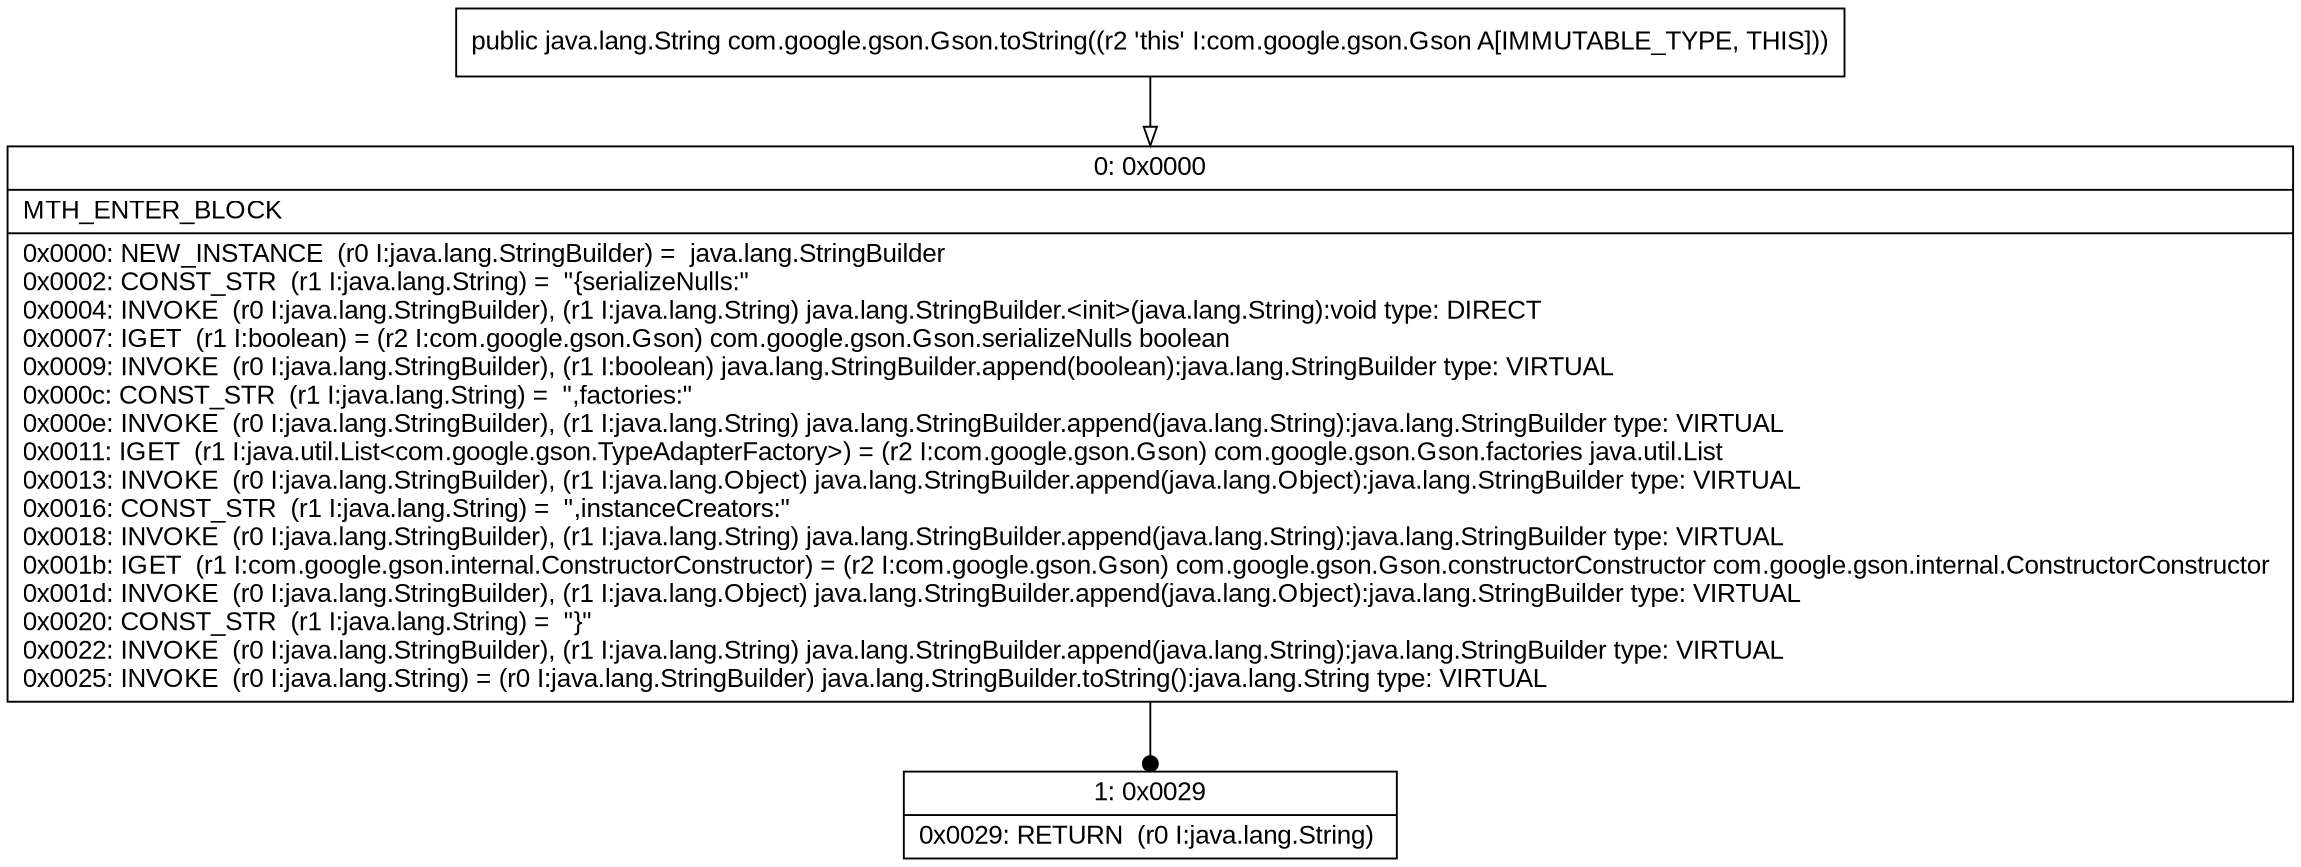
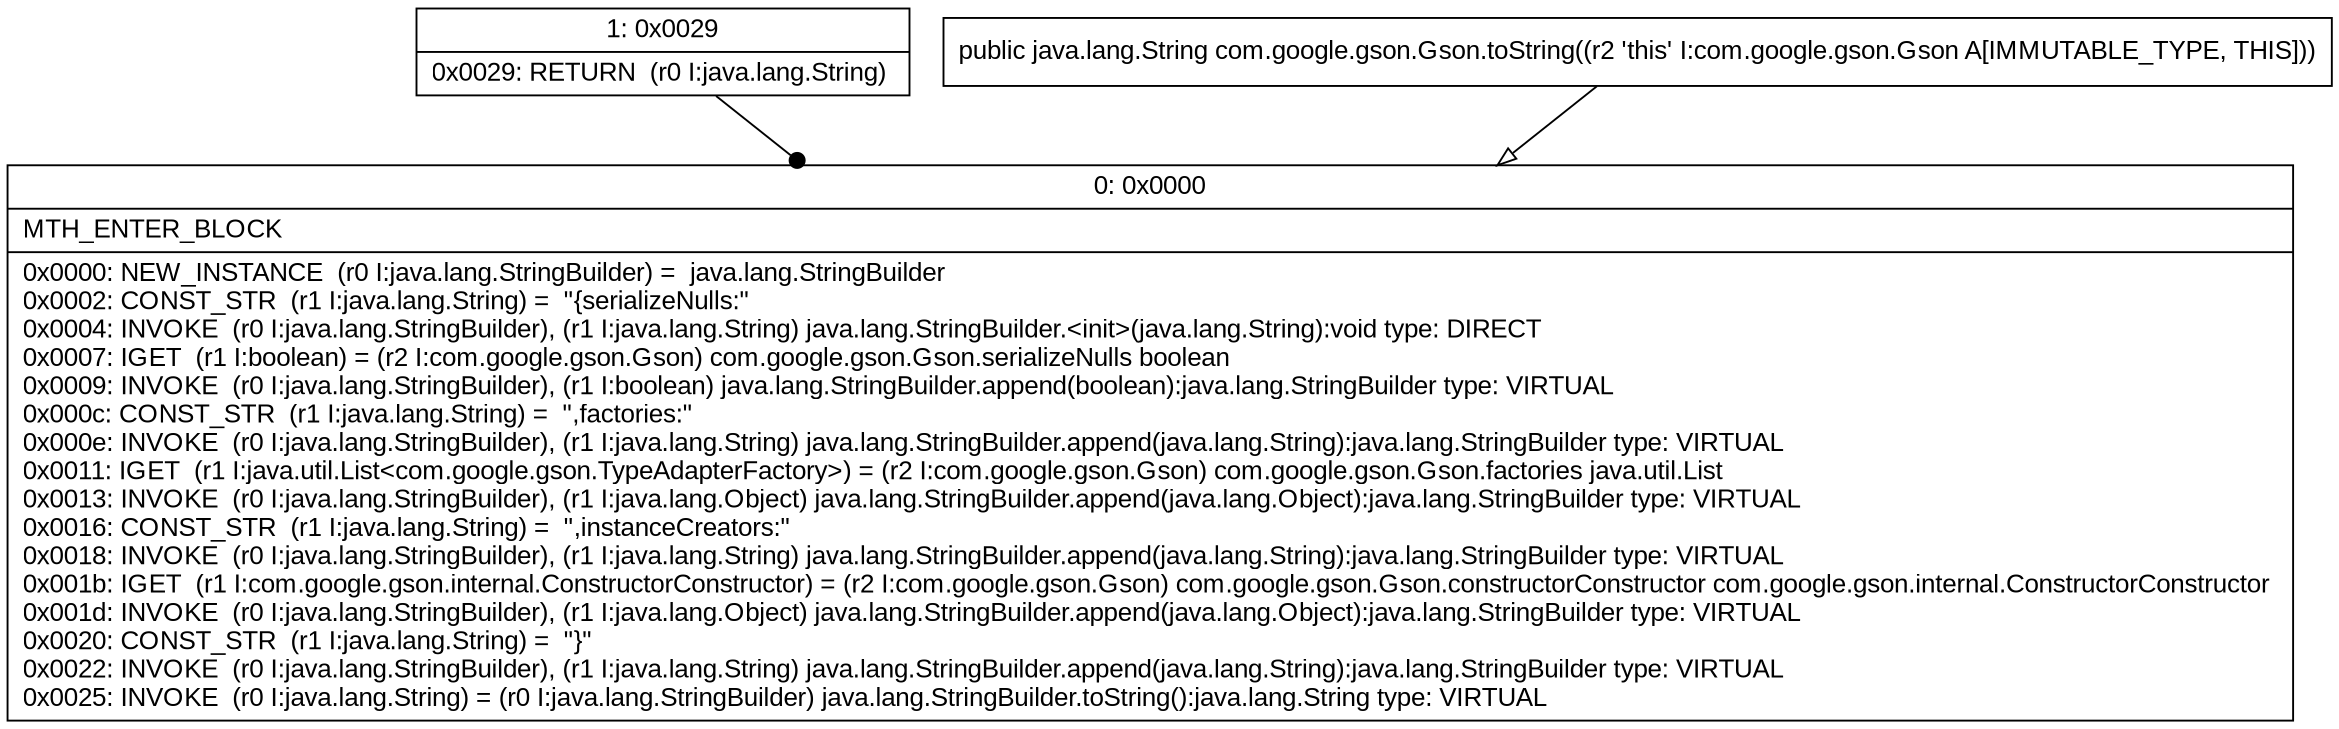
  digraph {
    fontname="Liberation Sans"
    node [shape=record fontname="Liberation Sans"]
    edge [fontname="Liberation Sans"]
    n1 [label="{0\:\ 0x0000|MTH_ENTER_BLOCK\l|0x0000: NEW_INSTANCE  (r0 I:java.lang.StringBuilder) =  java.lang.StringBuilder \l0x0002: CONST_STR  (r1 I:java.lang.String) =  \"\{serializeNulls:\" \l0x0004: INVOKE  (r0 I:java.lang.StringBuilder), (r1 I:java.lang.String) java.lang.StringBuilder.\<init\>(java.lang.String):void type: DIRECT \l0x0007: IGET  (r1 I:boolean) = (r2 I:com.google.gson.Gson) com.google.gson.Gson.serializeNulls boolean \l0x0009: INVOKE  (r0 I:java.lang.StringBuilder), (r1 I:boolean) java.lang.StringBuilder.append(boolean):java.lang.StringBuilder type: VIRTUAL \l0x000c: CONST_STR  (r1 I:java.lang.String) =  \",factories:\" \l0x000e: INVOKE  (r0 I:java.lang.StringBuilder), (r1 I:java.lang.String) java.lang.StringBuilder.append(java.lang.String):java.lang.StringBuilder type: VIRTUAL \l0x0011: IGET  (r1 I:java.util.List\<com.google.gson.TypeAdapterFactory\>) = (r2 I:com.google.gson.Gson) com.google.gson.Gson.factories java.util.List \l0x0013: INVOKE  (r0 I:java.lang.StringBuilder), (r1 I:java.lang.Object) java.lang.StringBuilder.append(java.lang.Object):java.lang.StringBuilder type: VIRTUAL \l0x0016: CONST_STR  (r1 I:java.lang.String) =  \",instanceCreators:\" \l0x0018: INVOKE  (r0 I:java.lang.StringBuilder), (r1 I:java.lang.String) java.lang.StringBuilder.append(java.lang.String):java.lang.StringBuilder type: VIRTUAL \l0x001b: IGET  (r1 I:com.google.gson.internal.ConstructorConstructor) = (r2 I:com.google.gson.Gson) com.google.gson.Gson.constructorConstructor com.google.gson.internal.ConstructorConstructor \l0x001d: INVOKE  (r0 I:java.lang.StringBuilder), (r1 I:java.lang.Object) java.lang.StringBuilder.append(java.lang.Object):java.lang.StringBuilder type: VIRTUAL \l0x0020: CONST_STR  (r1 I:java.lang.String) =  \"\}\" \l0x0022: INVOKE  (r0 I:java.lang.StringBuilder), (r1 I:java.lang.String) java.lang.StringBuilder.append(java.lang.String):java.lang.StringBuilder type: VIRTUAL \l0x0025: INVOKE  (r0 I:java.lang.String) = (r0 I:java.lang.StringBuilder) java.lang.StringBuilder.toString():java.lang.String type: VIRTUAL \l}"]
    n2 [label="{1\:\ 0x0029|0x0029: RETURN  (r0 I:java.lang.String) \l}"]
    n3 [label="{public java.lang.String com.google.gson.Gson.toString((r2 'this' I:com.google.gson.Gson A[IMMUTABLE_TYPE, THIS])) }"]
-   n1 -> n2 [arrowhead=dot]
+   n2 -> n1 [arrowhead=dot]
    n3 -> n1 [arrowhead=onormal]
  }
